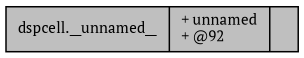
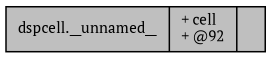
  digraph {
    rankdir=LR
    fontname="PT Serif"
-   n1 [color=black fillcolor=grey75 fontcolor=black fontname="PT Serif" fontsize=10 height=0.2 label="{dspcell.__unnamed__\n|+ unnamed\l+ @92\l|}" shape=record style=filled width=0.4]
+   n1 [color=black fillcolor=grey75 fontcolor=black fontname="PT Serif" fontsize=10 height=0.2 label="{dspcell.__unnamed__\n|+ cell\l+ @92\l|}" shape=record style=filled width=0.4]
  }
